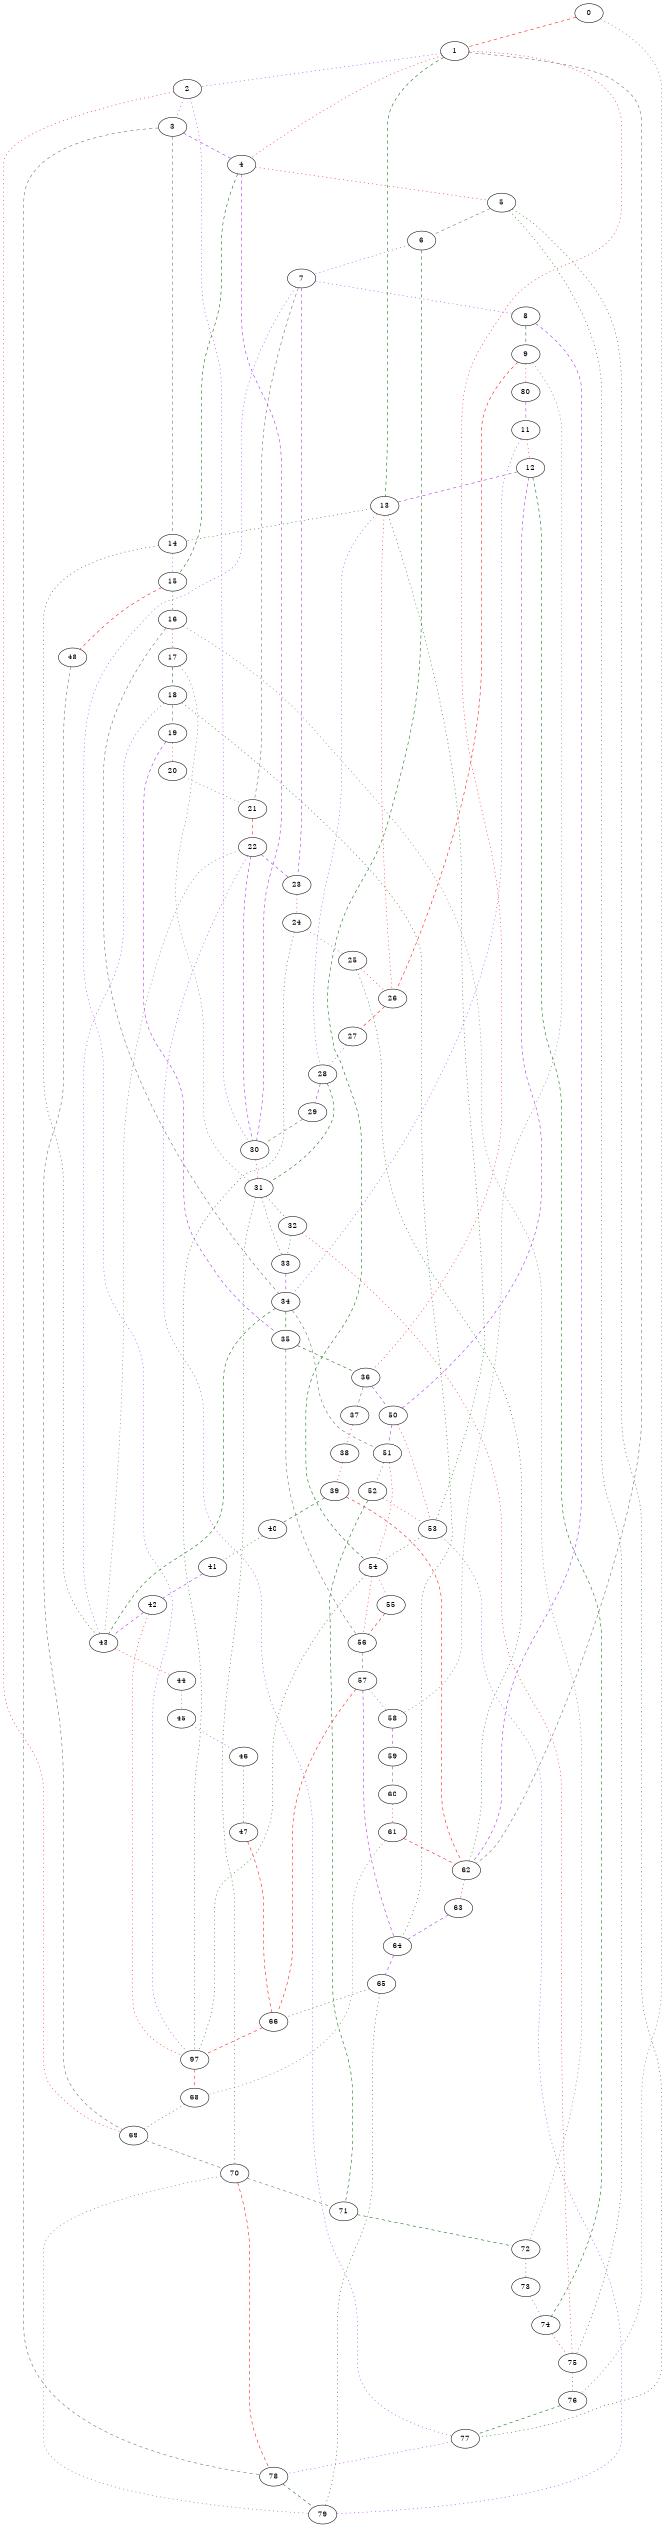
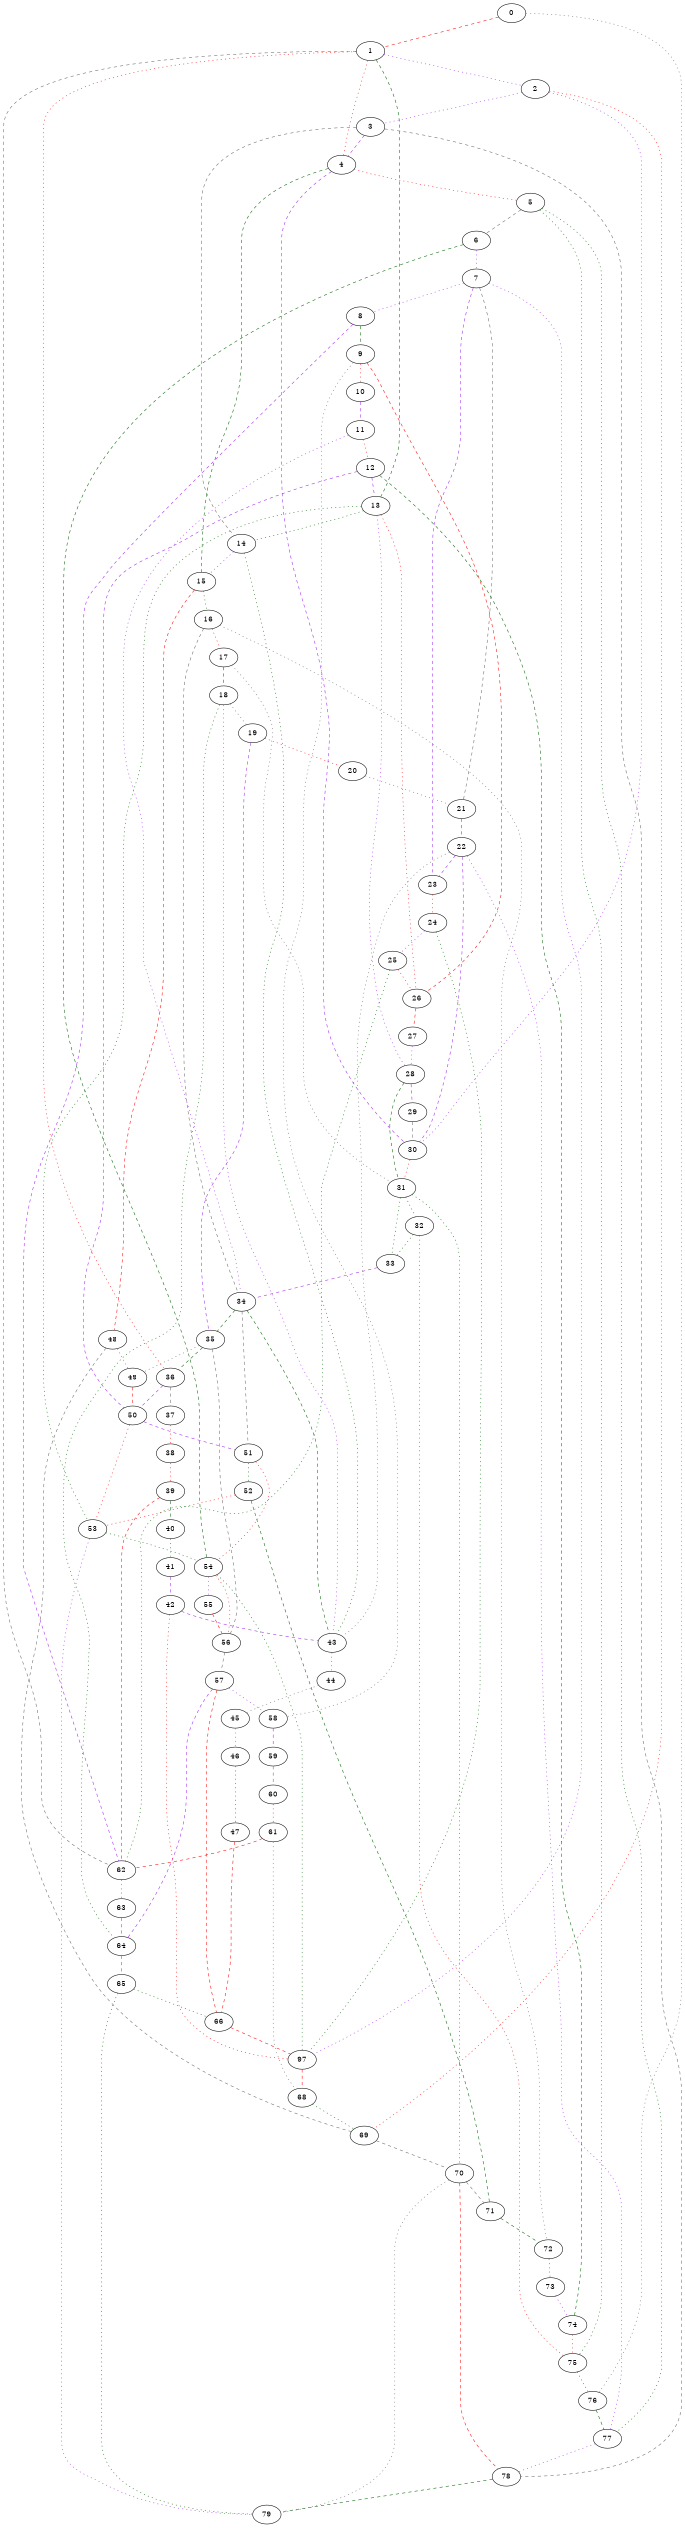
  graph {
    edge [color=purple style=dotted]
    0
    1
    76
    2
    36
    13
    4
    62
    77
    3
    30
    69
    50
    37
    14
    26
    28
    53
    5
    15
    63
    78
    31
    70
    51
    38
    43
    27
    29
    79
    54
    6
    75
    16
    48
    64
    32
    33
    71
    44
    7
    34
    17
    72
+   49
    8
    21
    n48 [label=97]
    23
    56
    55
    9
    22
    68
    24
    57
-   10 [label=80]
+   10
    58
    25
    11
    59
    12
    60
    74
    35
    52
    45
    18
    73
    19
    20
    65
    66
    39
    40
    41
    42
    46
    47
    61
    0 -- 1 [color=red style=dashed]
    0 -- 76 [color=gray40]
    1 -- 2
    1 -- 36 [color=red]
    1 -- 13 [color=darkgreen style=dashed]
    1 -- 4 [color=red]
    1 -- 62 [color=gray40 style=dashed]
    76 -- 77 [color=darkgreen style=dashed]
    2 -- 3
    2 -- 30
    2 -- 69 [color=red]
    36 -- 50 [style=dashed]
    36 -- 37 [color=gray40 style=dashed]
    13 -- 14 [color=darkgreen]
    13 -- 26 [color=red]
    13 -- 28
    13 -- 53 [color=darkgreen]
    4 -- 30 [style=dashed]
    4 -- 5 [color=red]
    4 -- 15 [color=darkgreen style=dashed]
    62 -- 63 [color=red]
    77 -- 78
    3 -- 4 [style=dashed]
    3 -- 14 [color=gray40 style=dashed]
    3 -- 78 [color=gray40 style=dashed]
    30 -- 31 [color=red]
    69 -- 70 [color=gray40 style=dashed]
    50 -- 53 [color=red]
    50 -- 51 [style=dashed]
    37 -- 38 [color=red]
    14 -- 15
    14 -- 43 [color=darkgreen]
    26 -- 27 [color=red style=dashed]
    28 -- 31 [color=darkgreen style=dashed]
    28 -- 29 [style=dashed]
    53 -- 79
    53 -- 54 [color=darkgreen]
    5 -- 77 [color=darkgreen]
    5 -- 6 [color=gray40 style=dashed]
    5 -- 75 [color=darkgreen]
    15 -- 16 [color=darkgreen]
    15 -- 48 [color=red style=dashed]
    63 -- 64 [style=dashed]
    78 -- 79 [color=darkgreen style=dashed]
    31 -- 70 [color=darkgreen]
    31 -- 32 [color=darkgreen]
    31 -- 33 [color=darkgreen]
    70 -- 78 [color=red style=dashed]
    70 -- 79 [color=gray40]
    70 -- 71 [color=gray40 style=dashed]
    51 -- 54 [color=red]
    51 -- 52 [color=darkgreen]
    38 -- 39 [color=red]
    43 -- 44 [color=red]
    27 -- 28
    29 -- 30 [color=gray40 style=dashed]
    54 -- n48 [color=darkgreen]
    54 -- 56 [color=red]
    54 -- 55
    6 -- 54 [color=darkgreen style=dashed]
    6 -- 7
    75 -- 76 [color=darkgreen]
    16 -- 34 [color=gray40 style=dashed]
    16 -- 17 [color=red]
    16 -- 72 [color=gray40]
    48 -- 69 [color=gray40 style=dashed]
+   48 -- 49
    64 -- 65 [style=dashed]
    32 -- 75 [color=red]
    32 -- 33 [color=darkgreen]
    33 -- 34 [style=dashed]
    71 -- 72 [color=darkgreen style=dashed]
    44 -- 45 [color=gray40]
    7 -- 8
    7 -- 21 [color=gray40 style=dashed]
    7 -- n48
    7 -- 23 [style=dashed]
    34 -- 51 [color=gray40 style=dashed]
    34 -- 43 [color=darkgreen style=dashed]
    34 -- 35 [color=darkgreen style=dashed]
    17 -- 31 [color=gray40]
    17 -- 18 [color=darkgreen style=dashed]
    72 -- 73 [color=darkgreen]
+   49 -- 50 [color=red style=dashed]
    8 -- 62 [style=dashed]
    8 -- 9 [color=darkgreen style=dashed]
    21 -- 22 [color=red style=dashed]
    n48 -- 68 [color=red style=dashed]
    23 -- 24 [color=red]
    56 -- 57 [color=gray40 style=dashed]
    55 -- 56 [color=red style=dashed]
    9 -- 26 [color=red style=dashed]
    9 -- 10 [color=red]
    9 -- 58 [color=gray40]
    22 -- 77
    22 -- 30 [style=dashed]
    22 -- 43 [color=gray40]
    22 -- 23 [style=dashed]
    68 -- 69 [color=darkgreen]
    24 -- n48 [color=darkgreen]
    24 -- 25
    57 -- 64 [style=dashed]
    57 -- 58
    57 -- 66 [color=red style=dashed]
    10 -- 11 [style=dashed]
    58 -- 59 [style=dashed]
    25 -- 62 [color=darkgreen]
    25 -- 26 [color=red]
    11 -- 34
    11 -- 12 [color=red]
    59 -- 60 [color=gray40 style=dashed]
    12 -- 13 [style=dashed]
    12 -- 50 [style=dashed]
    12 -- 74 [color=darkgreen style=dashed]
    60 -- 61 [color=red]
    74 -- 75 [color=red]
    35 -- 36 [color=darkgreen style=dashed]
+   35 -- 49 [color=gray40]
    35 -- 56 [color=gray40 style=dashed]
    52 -- 53 [color=red]
    52 -- 71 [color=darkgreen style=dashed]
    45 -- 46
    18 -- 43
    18 -- 64 [color=darkgreen]
-   18 -- 19 [color=gray40 style=dashed]
+   18 -- 19 [color=gray40]
    73 -- 74
    19 -- 35 [style=dashed]
    19 -- 20 [color=red]
    20 -- 21 [color=gray40]
    65 -- 79 [color=darkgreen]
    65 -- 66 [color=darkgreen]
    66 -- n48 [color=red style=dashed]
    39 -- 62 [color=red style=dashed]
    39 -- 40 [color=darkgreen style=dashed]
    40 -- 41 [color=darkgreen]
    41 -- 42 [style=dashed]
    42 -- 43 [style=dashed]
    42 -- n48 [color=red]
    46 -- 47 [color=darkgreen]
    47 -- 66 [color=red style=dashed]
    61 -- 62 [color=red style=dashed]
    61 -- 68 [color=gray40]
  }
